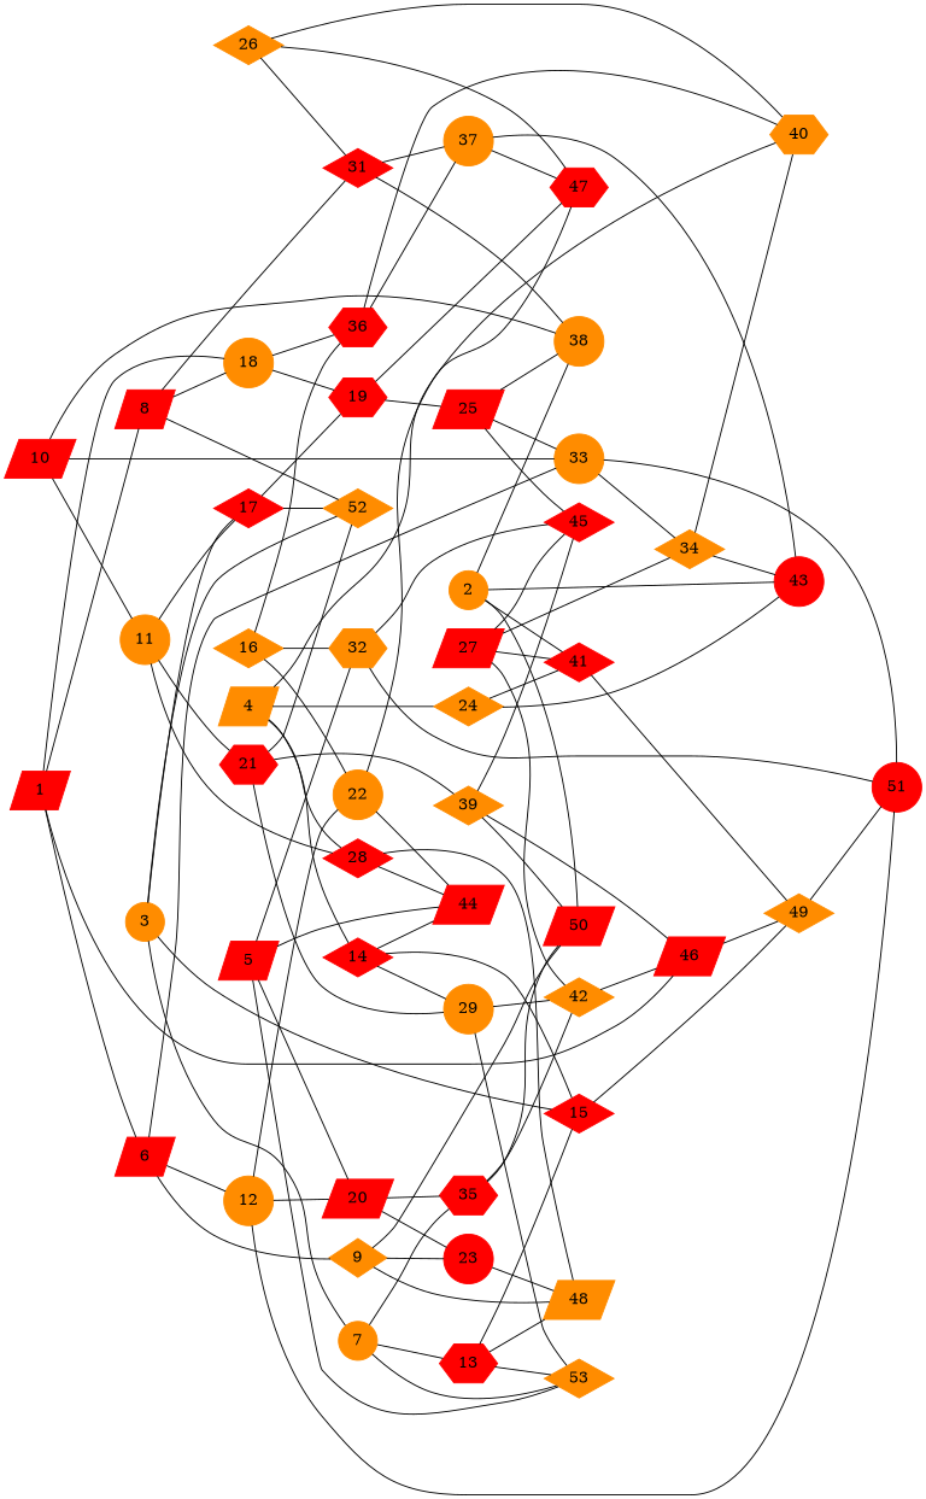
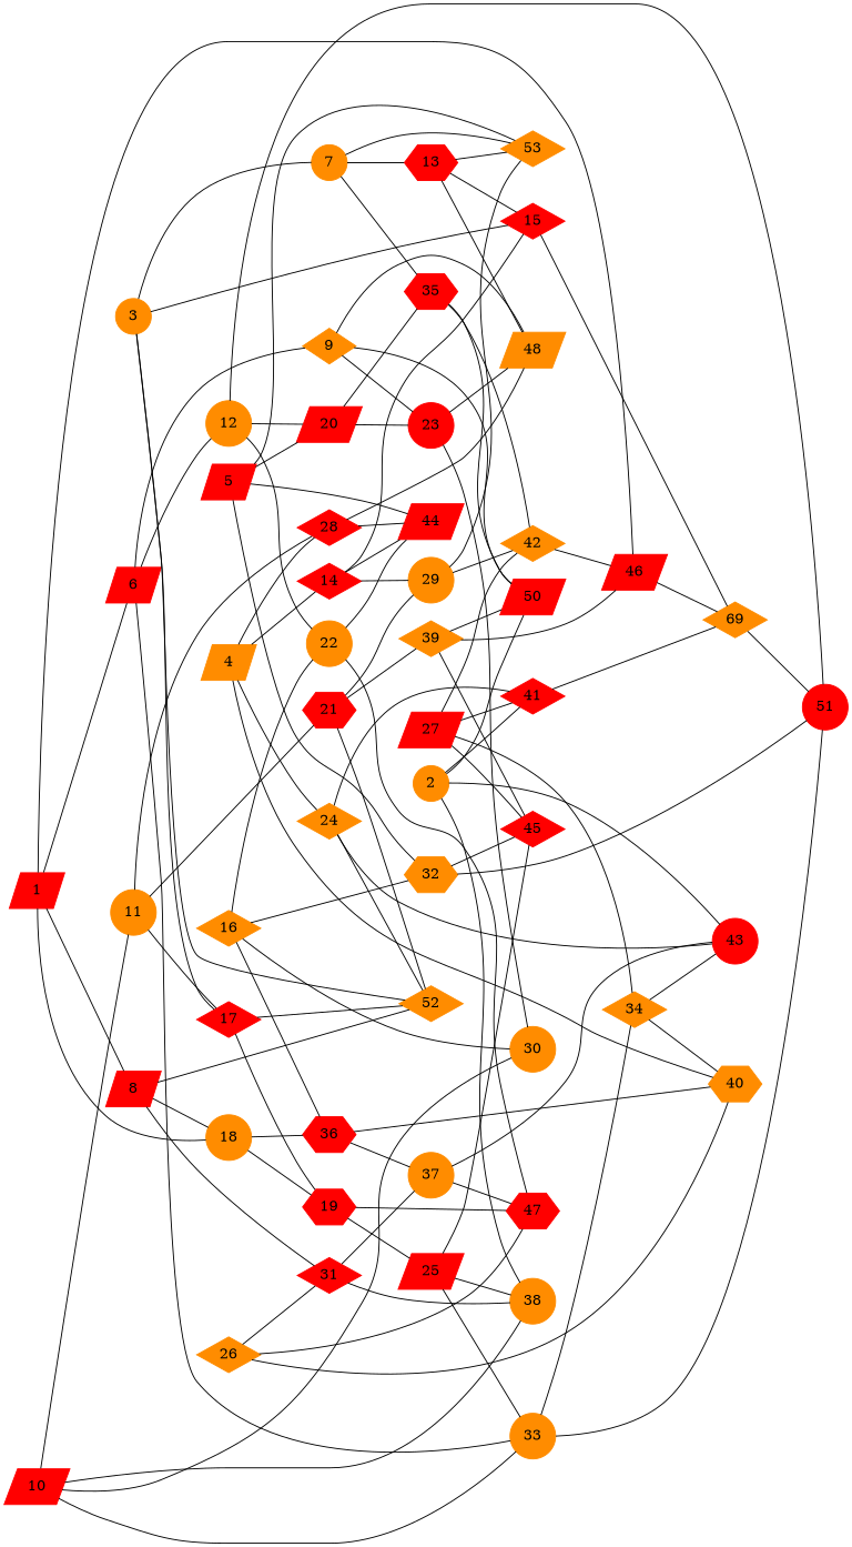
  graph {
    rankdir=LR
    node [color=red shape=diamond style=filled]
    1 [shape=parallelogram]
    6 [shape=parallelogram]
    8 [shape=parallelogram]
    18 [color=darkorange shape=circle]
    46 [shape=parallelogram]
    9 [color=darkorange]
    12 [color=darkorange shape=circle]
    33 [color=darkorange shape=circle]
    31
    52 [color=darkorange]
    36 [shape=hexagon]
    19 [shape=hexagon]
-   49 [color=darkorange]
+   49 [color=darkorange label=69]
    2 [color=darkorange shape=circle]
    38 [color=darkorange shape=circle]
    41
    43 [shape=circle]
    50 [shape=parallelogram]
    3 [color=darkorange shape=circle]
    7 [color=darkorange shape=circle]
    15
    17
    53 [color=darkorange]
    13 [shape=hexagon]
    35 [shape=hexagon]
    26 [color=darkorange]
    40 [color=darkorange shape=hexagon]
    47 [shape=hexagon]
    4 [color=darkorange shape=parallelogram]
    14
    24 [color=darkorange]
    28
    44 [shape=parallelogram]
    29 [color=darkorange shape=circle]
    48 [color=darkorange shape=parallelogram]
    5 [shape=parallelogram]
    20 [shape=parallelogram]
    32 [color=darkorange shape=hexagon]
    23 [shape=circle]
    51 [shape=circle]
    45
    22 [color=darkorange shape=circle]
    34 [color=darkorange]
    42 [color=darkorange]
    37 [color=darkorange shape=circle]
+   30 [color=darkorange shape=circle]
    10 [shape=parallelogram]
    11 [color=darkorange shape=circle]
    21 [shape=hexagon]
    39 [color=darkorange]
    16 [color=darkorange]
    25 [shape=parallelogram]
    27 [shape=parallelogram]
    1 -- 6
    1 -- 8
    1 -- 18
    1 -- 46
    6 -- 9
    6 -- 12
    6 -- 33
    8 -- 18
    8 -- 31
    8 -- 52
    18 -- 36
    18 -- 19
    46 -- 49
    9 -- 50
    9 -- 48
    9 -- 23
    12 -- 20
    12 -- 51
    12 -- 22
    33 -- 51
    33 -- 34
    31 -- 38
    31 -- 37
    36 -- 40
    36 -- 37
    19 -- 47
    19 -- 25
    49 -- 51
    2 -- 38
    2 -- 41
    2 -- 43
    2 -- 50
    41 -- 49
    3 -- 52
    3 -- 7
    3 -- 15
    3 -- 17
    7 -- 53
    7 -- 13
    7 -- 35
    15 -- 49
    17 -- 52
    17 -- 19
    13 -- 15
    13 -- 53
    13 -- 48
    35 -- 50
    35 -- 42
    26 -- 31
    26 -- 40
    26 -- 47
    4 -- 40
    4 -- 14
    4 -- 24
    4 -- 28
    14 -- 15
    14 -- 44
    14 -- 29
+   24 -- 52
    24 -- 41
    24 -- 43
    28 -- 44
    28 -- 48
    29 -- 53
    29 -- 42
    5 -- 53
    5 -- 44
    5 -- 20
    5 -- 32
    20 -- 35
    20 -- 23
    32 -- 51
    32 -- 45
    23 -- 48
+   23 -- 30
    22 -- 47
    22 -- 44
    34 -- 43
    34 -- 40
    42 -- 46
    37 -- 43
    37 -- 47
    10 -- 33
    10 -- 38
+   10 -- 30
    10 -- 11
    11 -- 17
    11 -- 28
    11 -- 21
    21 -- 52
    21 -- 29
    21 -- 39
    39 -- 46
    39 -- 50
    39 -- 45
    16 -- 36
    16 -- 32
    16 -- 22
+   16 -- 30
    25 -- 33
    25 -- 38
    25 -- 45
    27 -- 41
    27 -- 45
    27 -- 34
    27 -- 42
  }
